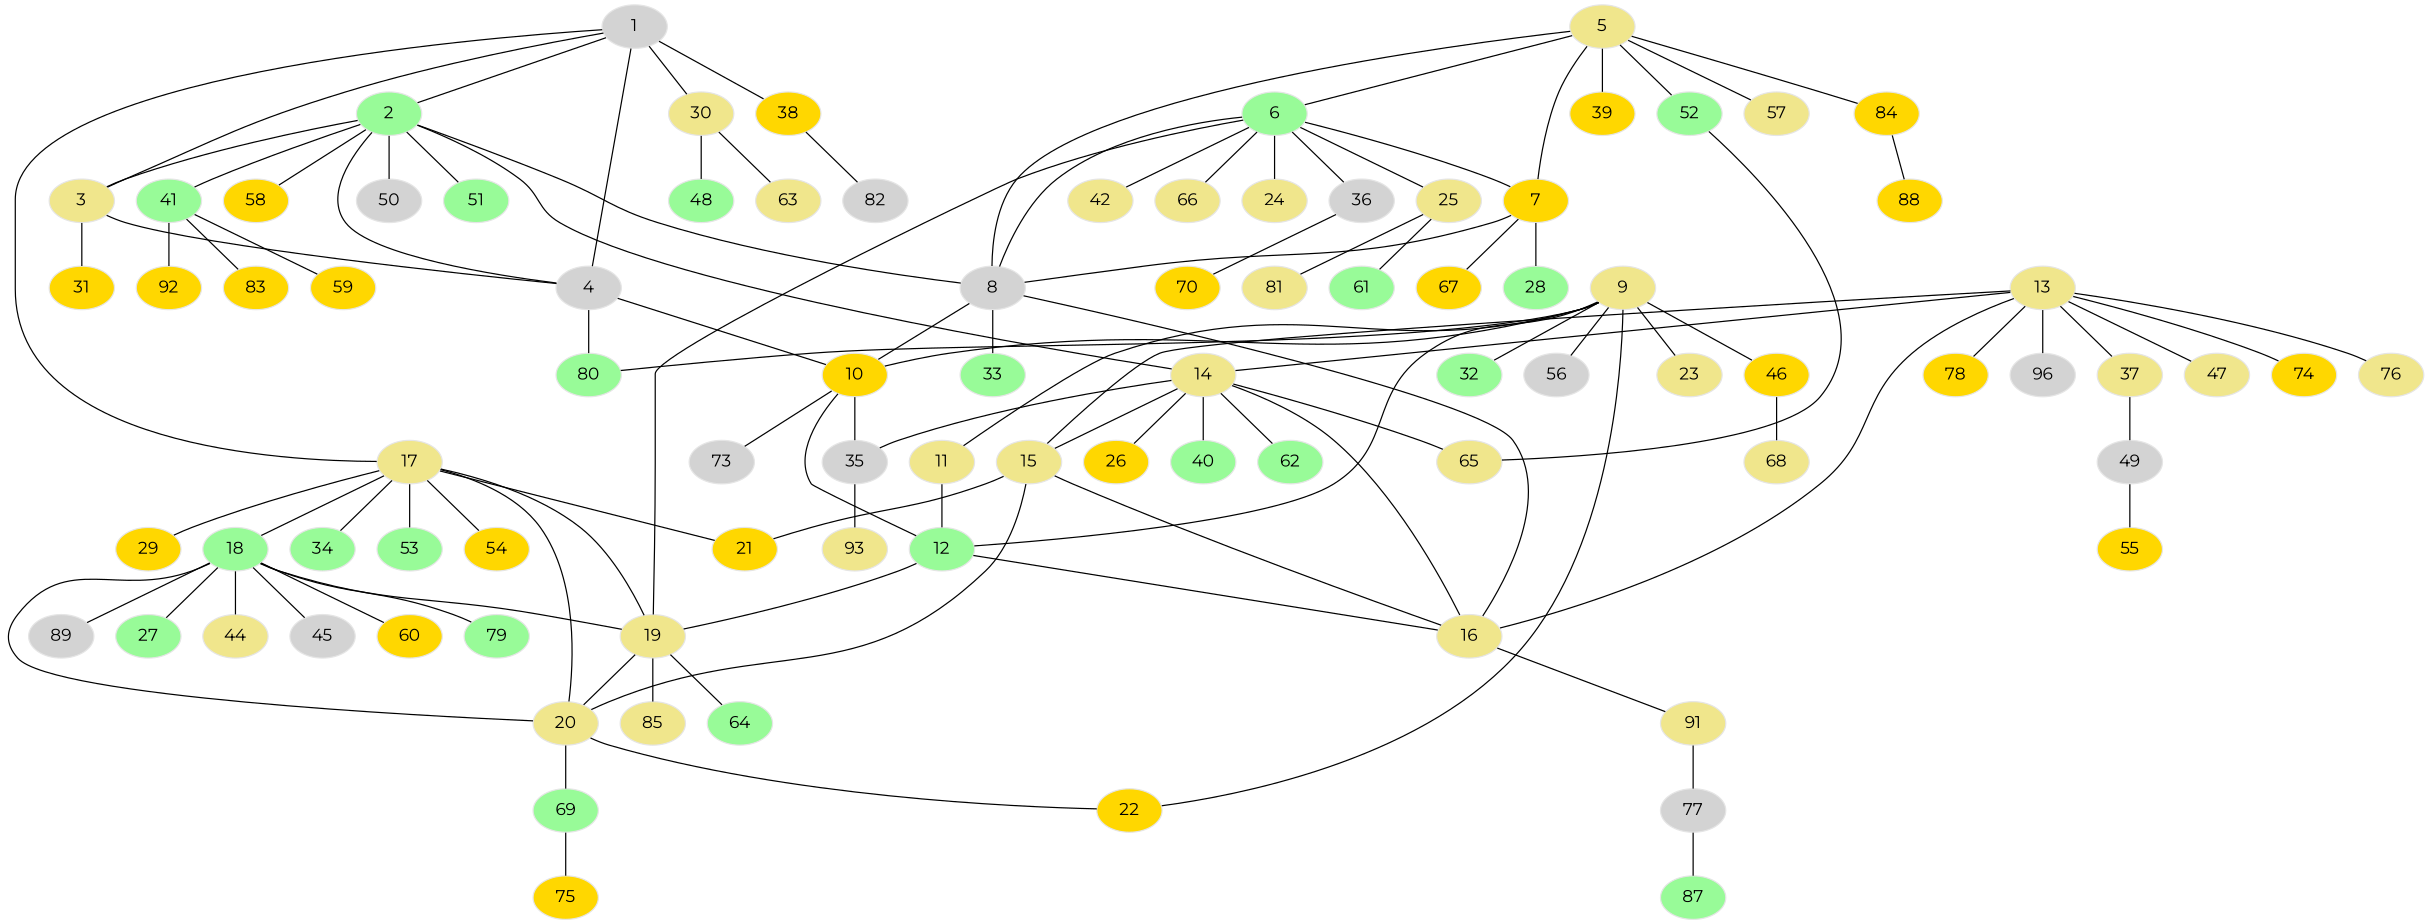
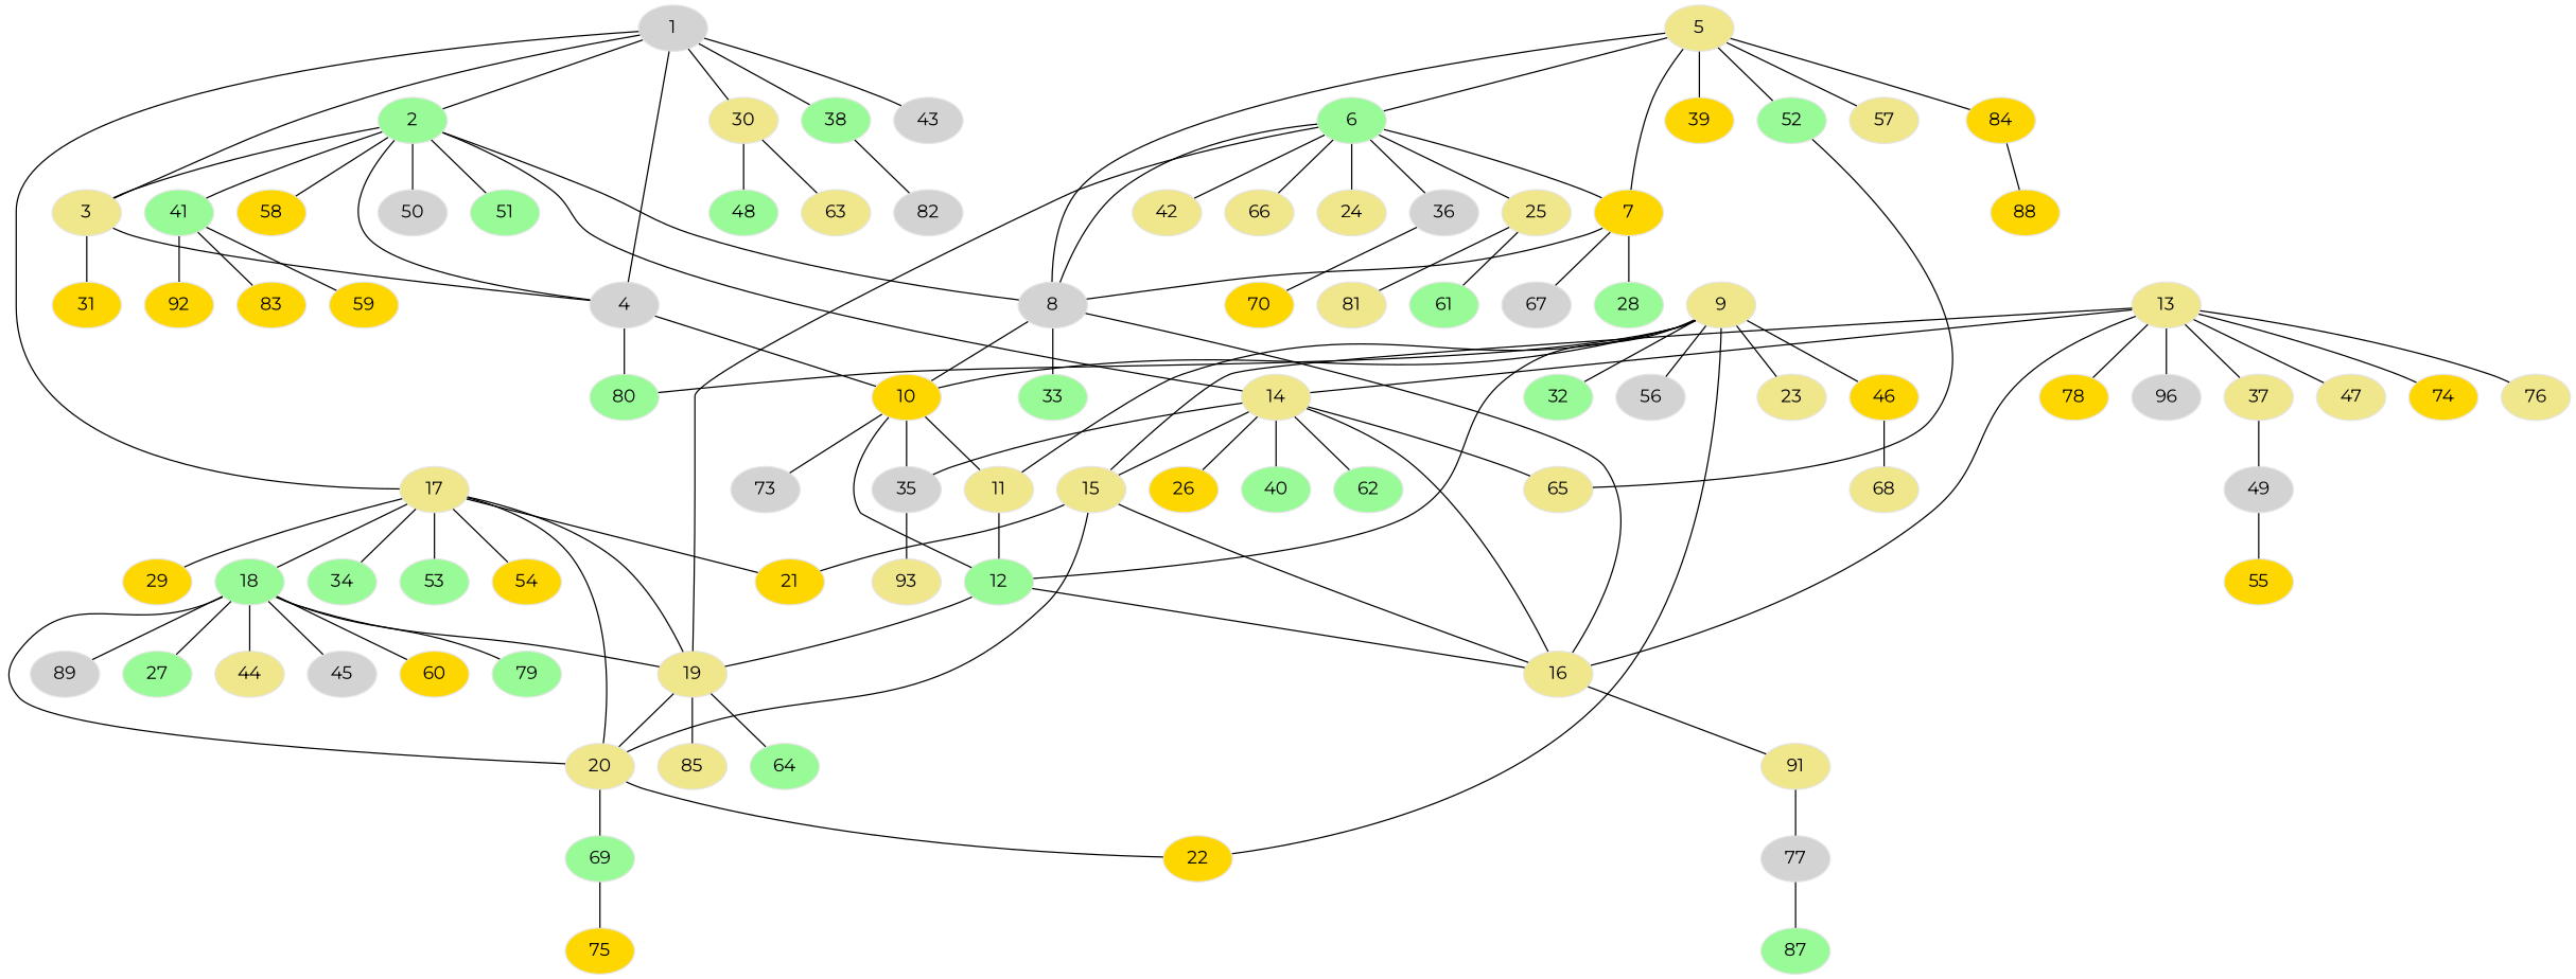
  graph {
    fontname=Montserrat
    node [color=gray90 fillcolor=khaki fontname=Montserrat style=filled]
    edge [fontname=Montserrat]
    1 [fillcolor=lightgrey]
    2 [fillcolor=palegreen]
    3
    4 [fillcolor=lightgrey]
    17
    30
-   38 [fillcolor=gold]
+   38 [fillcolor=palegreen]
+   43 [fillcolor=lightgrey]
    8 [fillcolor=lightgrey]
    14
    41 [fillcolor=palegreen]
    50 [fillcolor=lightgrey]
    51 [fillcolor=palegreen]
    58 [fillcolor=gold]
    31 [fillcolor=gold]
    10 [fillcolor=gold]
    80 [fillcolor=palegreen]
    19
    20
    21 [fillcolor=gold]
    18 [fillcolor=palegreen]
    29 [fillcolor=gold]
    34 [fillcolor=palegreen]
    53 [fillcolor=palegreen]
    54 [fillcolor=gold]
    48 [fillcolor=palegreen]
    63
    82 [fillcolor=lightgrey]
    16
    33 [fillcolor=palegreen]
    35 [fillcolor=lightgrey]
    15
    26 [fillcolor=gold]
    40 [fillcolor=palegreen]
    62 [fillcolor=palegreen]
    65
    59 [fillcolor=gold]
    n38 [fillcolor=gold label=92]
    83 [fillcolor=gold]
    11
    12 [fillcolor=palegreen]
    73 [fillcolor=lightgrey]
    5
    6 [fillcolor=palegreen]
    7 [fillcolor=gold]
    39 [fillcolor=gold]
    52 [fillcolor=palegreen]
    57
    84 [fillcolor=gold]
    24
    25
    36 [fillcolor=lightgrey]
    42
    66
    28 [fillcolor=palegreen]
-   67 [fillcolor=gold]
+   67 [fillcolor=lightgrey]
    88 [fillcolor=gold]
    64 [fillcolor=palegreen]
    85
    61 [fillcolor=palegreen]
    81
    70 [fillcolor=gold]
    n63 [label=91]
    9
    22 [fillcolor=gold]
    23
    32 [fillcolor=palegreen]
    46 [fillcolor=gold]
    56 [fillcolor=lightgrey]
    68
    n71 [label=93]
    13
    37
    47
    74 [fillcolor=gold]
    76
    78 [fillcolor=gold]
    n78 [fillcolor=lightgrey label=96]
    49 [fillcolor=lightgrey]
    69 [fillcolor=palegreen]
    77 [fillcolor=lightgrey]
    27 [fillcolor=palegreen]
    44
    45 [fillcolor=lightgrey]
    60 [fillcolor=gold]
    79 [fillcolor=palegreen]
    89 [fillcolor=lightgrey]
    75 [fillcolor=gold]
    55 [fillcolor=gold]
    87 [fillcolor=palegreen]
    1 -- 2
    1 -- 3
    1 -- 4
    1 -- 17
    1 -- 30
    1 -- 38
+   1 -- 43
    2 -- 3
    2 -- 4
    2 -- 8
    2 -- 14
    2 -- 41
    2 -- 50
    2 -- 51
    2 -- 58
    3 -- 4
    3 -- 31
    4 -- 10
    4 -- 80
    17 -- 19
    17 -- 20
    17 -- 21
    17 -- 18
    17 -- 29
    17 -- 34
    17 -- 53
    17 -- 54
    30 -- 48
    30 -- 63
    38 -- 82
    8 -- 10
    8 -- 16
    8 -- 33
    14 -- 16
    14 -- 35
    14 -- 15
    14 -- 26
    14 -- 40
    14 -- 62
    14 -- 65
    41 -- 59
    41 -- n38
    41 -- 83
    10 -- 35
+   10 -- 11
    10 -- 12
    10 -- 73
    19 -- 20
    19 -- 64
    19 -- 85
    20 -- 22
    20 -- 69
    18 -- 19
    18 -- 20
    18 -- 27
    18 -- 44
    18 -- 45
    18 -- 60
    18 -- 79
    18 -- 89
    16 -- n63
    35 -- n71
    15 -- 20
    15 -- 21
    15 -- 16
    11 -- 12
    12 -- 19
    12 -- 16
    5 -- 8
    5 -- 6
    5 -- 7
    5 -- 39
    5 -- 52
    5 -- 57
    5 -- 84
    6 -- 8
    6 -- 19
    6 -- 7
    6 -- 24
    6 -- 25
    6 -- 36
    6 -- 42
    6 -- 66
    7 -- 8
    7 -- 28
    7 -- 67
    52 -- 65
    84 -- 88
    25 -- 61
    25 -- 81
    36 -- 70
    n63 -- 77
    9 -- 10
    9 -- 80
    9 -- 11
    9 -- 12
    9 -- 22
    9 -- 23
    9 -- 32
    9 -- 46
    9 -- 56
    46 -- 68
    13 -- 14
    13 -- 16
    13 -- 15
    13 -- 37
    13 -- 47
    13 -- 74
    13 -- 76
    13 -- 78
    13 -- n78
    37 -- 49
    49 -- 55
    69 -- 75
    77 -- 87
  }
